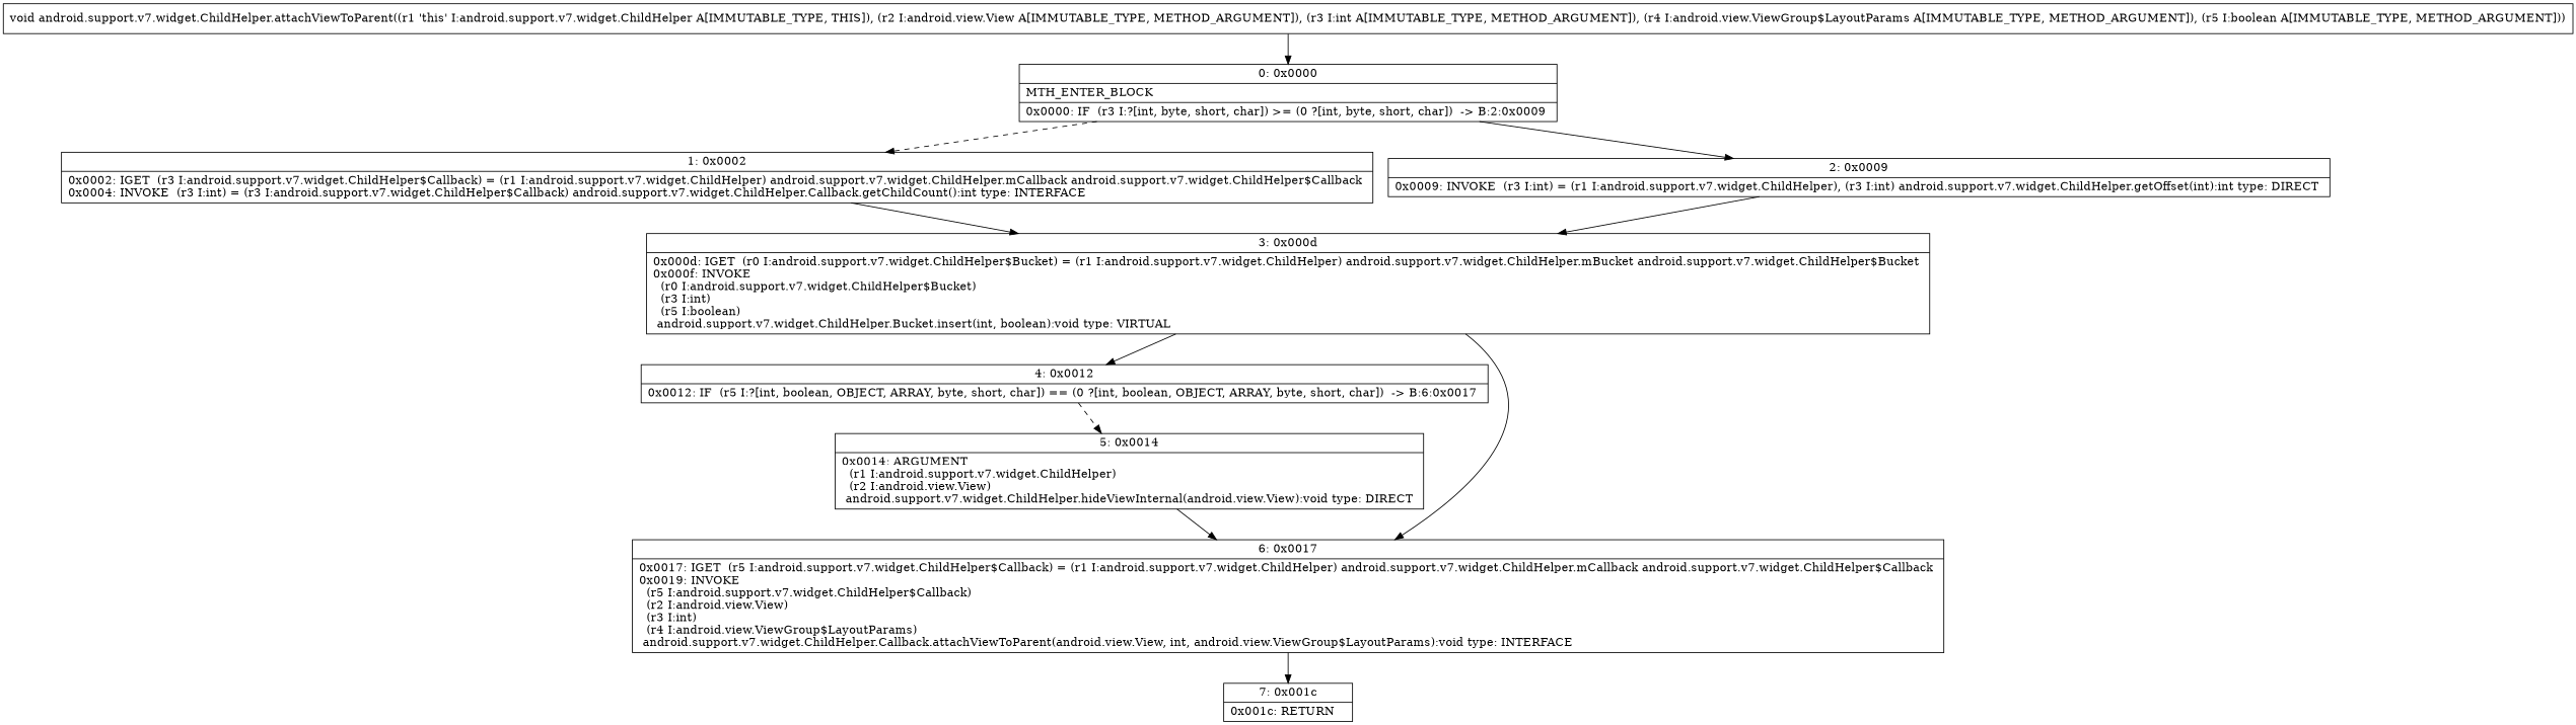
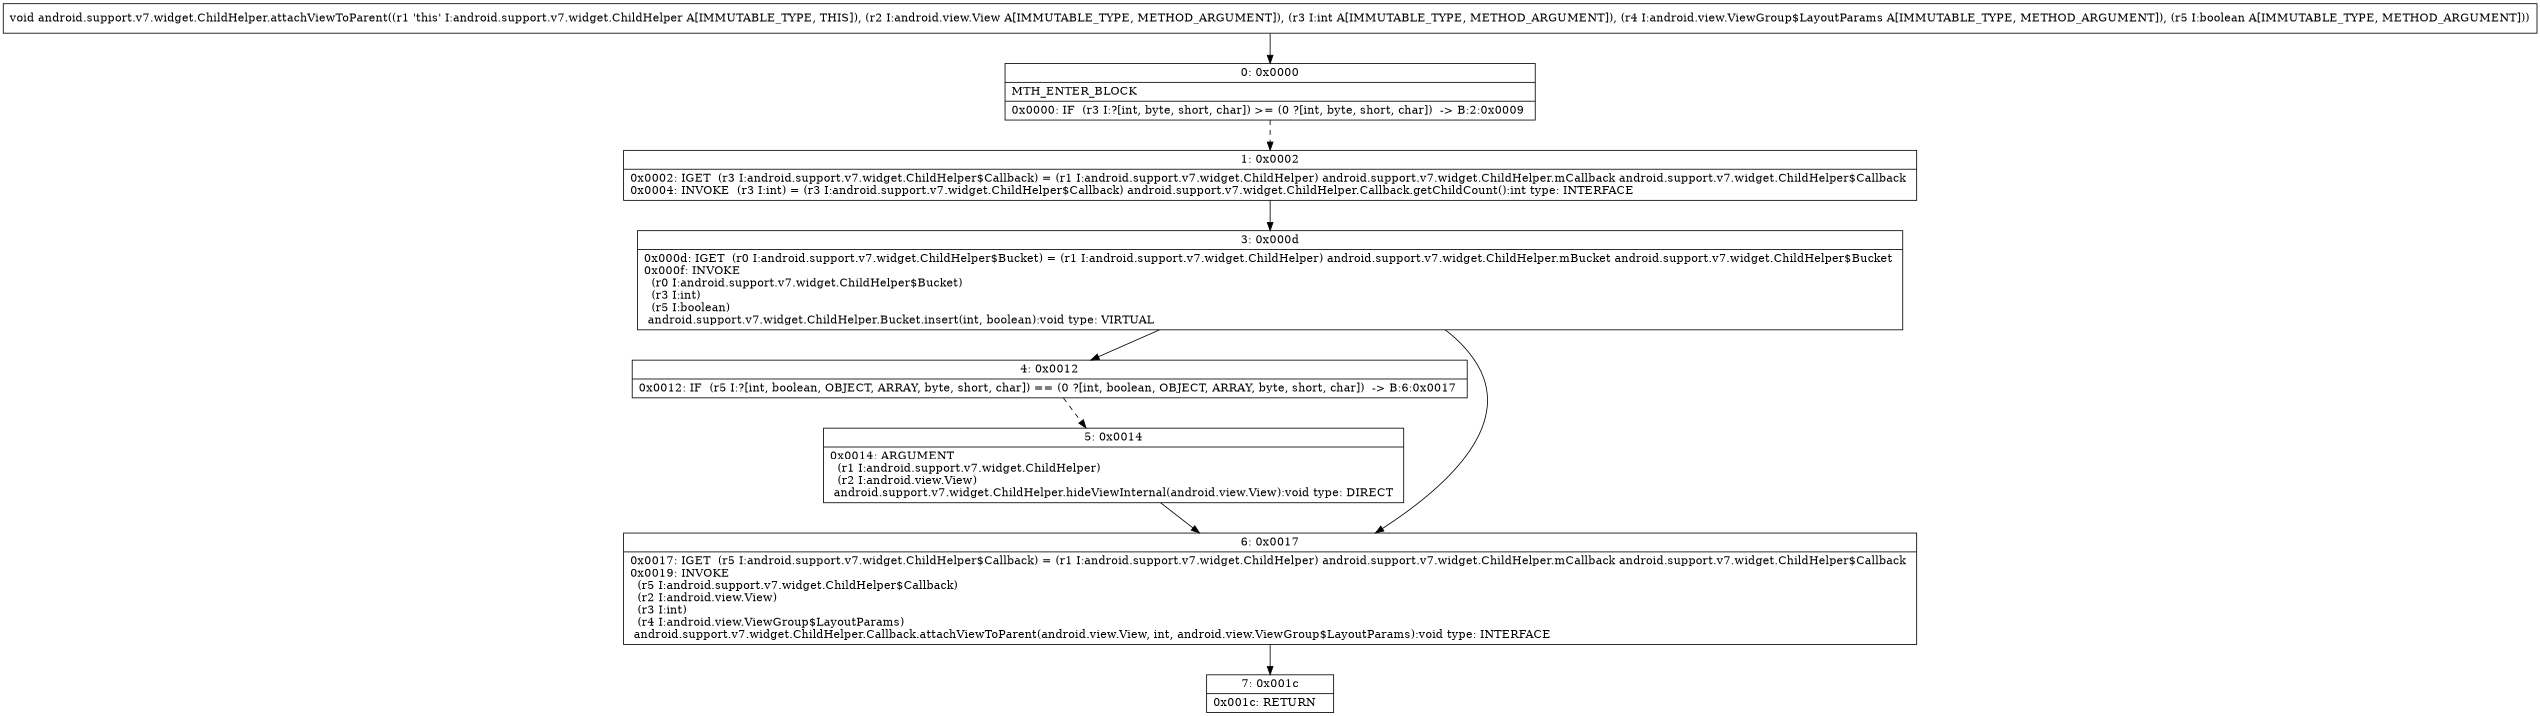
  digraph {
    node [shape=record]
    n1 [label="{0\:\ 0x0000|MTH_ENTER_BLOCK\l|0x0000: IF  (r3 I:?[int, byte, short, char]) \>= (0 ?[int, byte, short, char])  \-\> B:2:0x0009 \l}"]
    n2 [label="{1\:\ 0x0002|0x0002: IGET  (r3 I:android.support.v7.widget.ChildHelper$Callback) = (r1 I:android.support.v7.widget.ChildHelper) android.support.v7.widget.ChildHelper.mCallback android.support.v7.widget.ChildHelper$Callback \l0x0004: INVOKE  (r3 I:int) = (r3 I:android.support.v7.widget.ChildHelper$Callback) android.support.v7.widget.ChildHelper.Callback.getChildCount():int type: INTERFACE \l}"]
-   n3 [label="{2\:\ 0x0009|0x0009: INVOKE  (r3 I:int) = (r1 I:android.support.v7.widget.ChildHelper), (r3 I:int) android.support.v7.widget.ChildHelper.getOffset(int):int type: DIRECT \l}"]
    n4 [label="{3\:\ 0x000d|0x000d: IGET  (r0 I:android.support.v7.widget.ChildHelper$Bucket) = (r1 I:android.support.v7.widget.ChildHelper) android.support.v7.widget.ChildHelper.mBucket android.support.v7.widget.ChildHelper$Bucket \l0x000f: INVOKE  \l  (r0 I:android.support.v7.widget.ChildHelper$Bucket)\l  (r3 I:int)\l  (r5 I:boolean)\l android.support.v7.widget.ChildHelper.Bucket.insert(int, boolean):void type: VIRTUAL \l}"]
    n5 [label="{4\:\ 0x0012|0x0012: IF  (r5 I:?[int, boolean, OBJECT, ARRAY, byte, short, char]) == (0 ?[int, boolean, OBJECT, ARRAY, byte, short, char])  \-\> B:6:0x0017 \l}"]
    n6 [label="{6\:\ 0x0017|0x0017: IGET  (r5 I:android.support.v7.widget.ChildHelper$Callback) = (r1 I:android.support.v7.widget.ChildHelper) android.support.v7.widget.ChildHelper.mCallback android.support.v7.widget.ChildHelper$Callback \l0x0019: INVOKE  \l  (r5 I:android.support.v7.widget.ChildHelper$Callback)\l  (r2 I:android.view.View)\l  (r3 I:int)\l  (r4 I:android.view.ViewGroup$LayoutParams)\l android.support.v7.widget.ChildHelper.Callback.attachViewToParent(android.view.View, int, android.view.ViewGroup$LayoutParams):void type: INTERFACE \l}"]
    n7 [label="{5\:\ 0x0014|0x0014: ARGUMENT  \l  (r1 I:android.support.v7.widget.ChildHelper)\l  (r2 I:android.view.View)\l android.support.v7.widget.ChildHelper.hideViewInternal(android.view.View):void type: DIRECT \l}"]
    n8 [label="{7\:\ 0x001c|0x001c: RETURN   \l}"]
    n9 [label="{void android.support.v7.widget.ChildHelper.attachViewToParent((r1 'this' I:android.support.v7.widget.ChildHelper A[IMMUTABLE_TYPE, THIS]), (r2 I:android.view.View A[IMMUTABLE_TYPE, METHOD_ARGUMENT]), (r3 I:int A[IMMUTABLE_TYPE, METHOD_ARGUMENT]), (r4 I:android.view.ViewGroup$LayoutParams A[IMMUTABLE_TYPE, METHOD_ARGUMENT]), (r5 I:boolean A[IMMUTABLE_TYPE, METHOD_ARGUMENT])) }"]
    n1 -> n2 [style=dashed]
-   n1 -> n3
    n2 -> n4
-   n3 -> n4
    n4 -> n5
    n4 -> n6
    n5 -> n7 [style=dashed]
    n6 -> n8
    n7 -> n6
    n9 -> n1
  }
